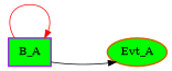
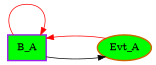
  digraph {
    mindist=1.0
    nodesep=0.6
    rankdir=LR
    ranksep=1.0
    root=Demo
    node [beamproc=undefined bpentry=false bpexit=false cpu=0 fillcolor=green pattern=A penwidth=2 style=filled]
    edge [color=red type=defdst]
    B_A [color=purple flags="0x00108107" patentry=false patexit=true qhi=false qil=false qlo=true shape=rectangle tperiod=10000000 type=block]
    Evt_A [beamin=0 bpcstart=0 bpid=8 color=darkorange3 evtno=4095 fid=1 flags="0x00002102" gid=5 par="0x0000000000000123" patentry=true patexit=false reqnobeam=0 shape=oval sid=2 tef=0 toffs=0 type=tmsg vacc=0]
    B_A -> B_A
    B_A -> Evt_A [color=black type=altdst]
+   Evt_A -> B_A
  }
